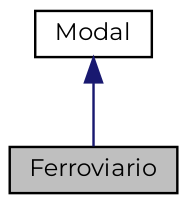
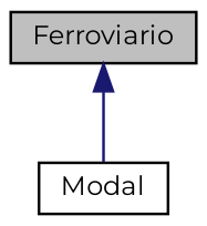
  digraph {
    fontname=Montserrat
    node [color=black fontname=Montserrat fontsize=10 shape=record style=filled]
    n1 [fillcolor=grey75 fontcolor=black height=0.2 label=Ferroviario width=0.4]
    n2 [fillcolor=white height=0.2 label=Modal width=0.4]
-   n2 -> n1 [color=midnightblue dir=back fontname=Montserrat fontsize=10 labelfontname=Helvetica labelfontsize=10 style=solid]
+   n1 -> n2 [color=midnightblue dir=back fontname=Montserrat fontsize=10 labelfontname=Helvetica labelfontsize=10 style=solid]
  }
